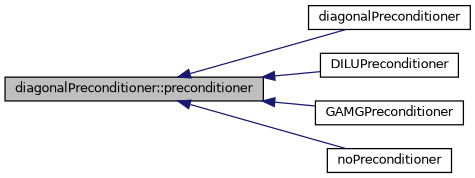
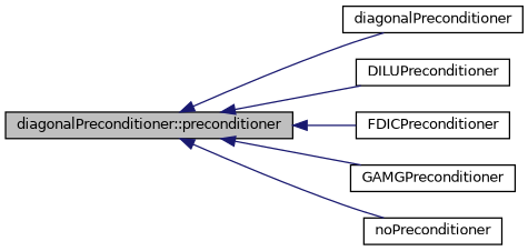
  digraph {
    rankdir=LR
    node [color=black fontname=Helvetica fontsize=10 shape=record]
    edge [color=midnightblue dir=back fontname=Helvetica fontsize=10 labelfontname=Helvetica labelfontsize=10 style=solid]
    n1 [fillcolor=grey75 fontcolor=black height=0.2 label="diagonalPreconditioner::preconditioner" style=filled width=0.4]
    n2 [height=0.2 label=diagonalPreconditioner width=0.4]
    n3 [height=0.2 label=DILUPreconditioner width=0.4]
+   n4 [height=0.2 label=FDICPreconditioner width=0.4]
    n5 [height=0.2 label=GAMGPreconditioner width=0.4]
    n6 [height=0.2 label=noPreconditioner width=0.4]
    n1 -> n2
    n1 -> n3
+   n1 -> n4
    n1 -> n5
    n1 -> n6
  }
